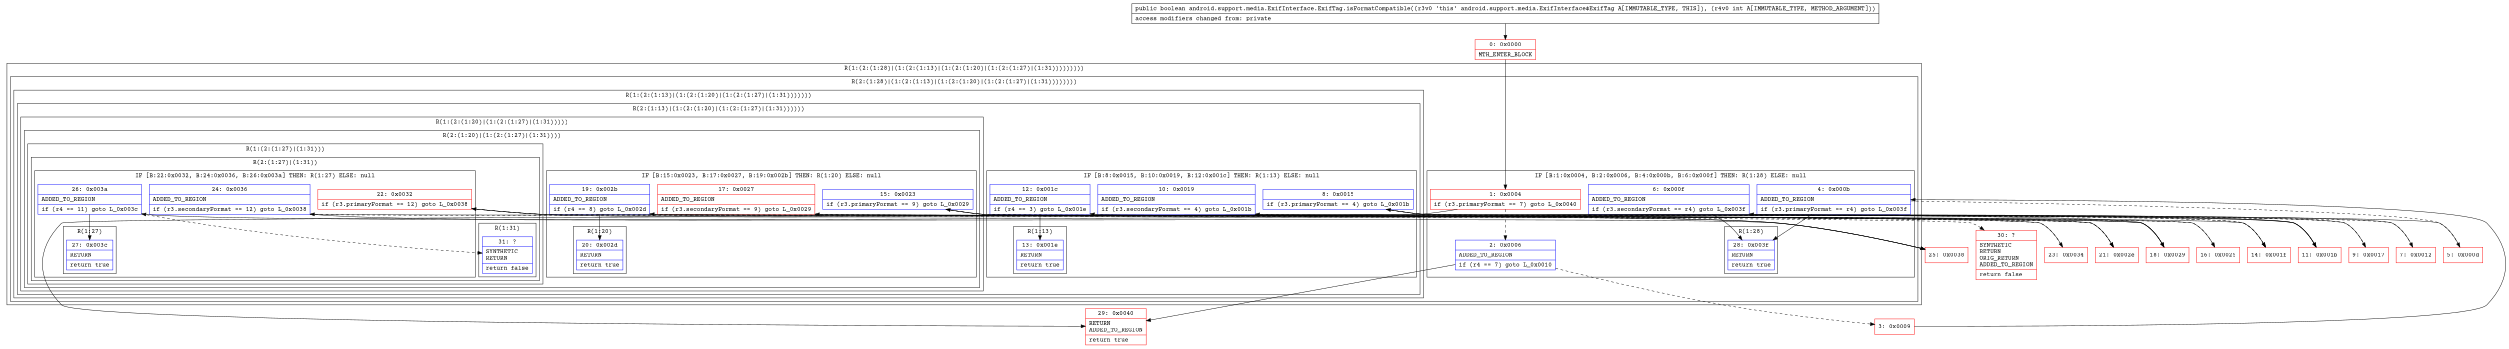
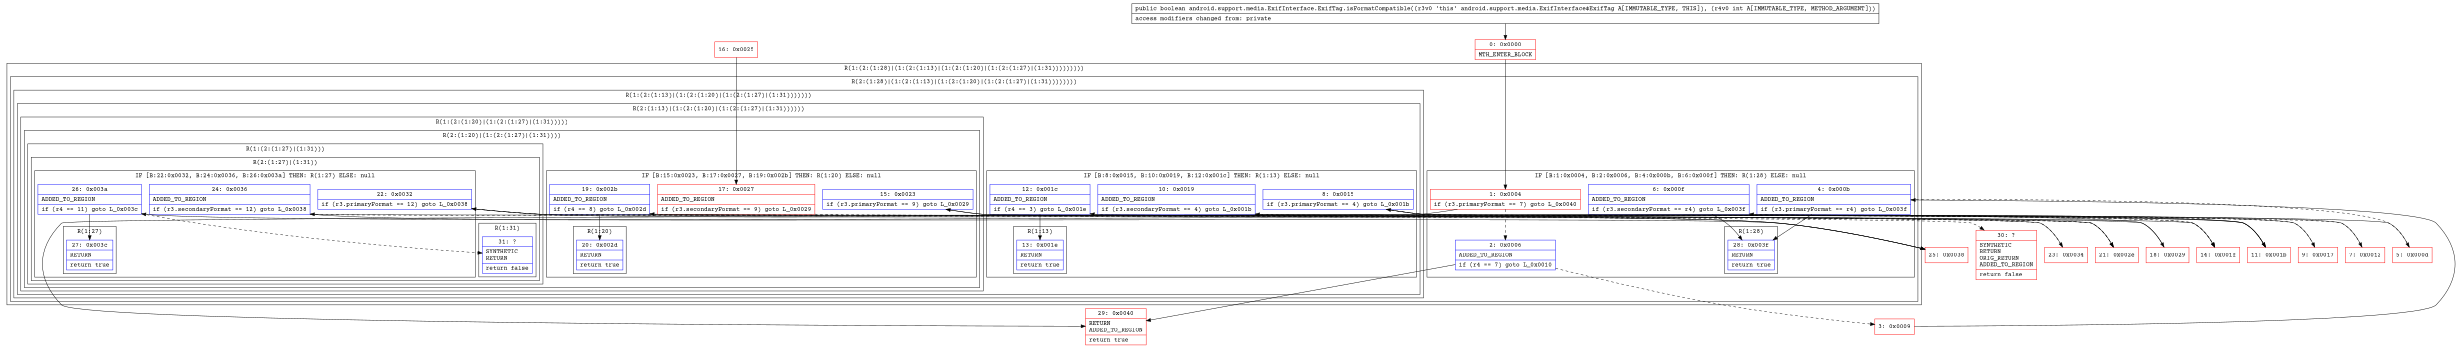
  digraph {
    fontname="Courier Prime"
    node [color=blue fontname="Courier Prime" shape=record]
    edge [fontname="Courier Prime"]
    n1 [label="{28\:\ 0x003f|RETURN\l|return true\l}"]
    n2 [color=red label="{1\:\ 0x0004|if (r3.primaryFormat == 7) goto L_0x0040\l}"]
    n3 [label="{2\:\ 0x0006|ADDED_TO_REGION\l|if (r4 == 7) goto L_0x0010\l}"]
    n4 [label="{4\:\ 0x000b|ADDED_TO_REGION\l|if (r3.primaryFormat == r4) goto L_0x003f\l}"]
    n5 [label="{6\:\ 0x000f|ADDED_TO_REGION\l|if (r3.secondaryFormat == r4) goto L_0x003f\l}"]
    n6 [label="{13\:\ 0x001e|RETURN\l|return true\l}"]
    n7 [label="{8\:\ 0x0015|if (r3.primaryFormat == 4) goto L_0x001b\l}"]
    n8 [label="{10\:\ 0x0019|ADDED_TO_REGION\l|if (r3.secondaryFormat == 4) goto L_0x001b\l}"]
    n9 [label="{12\:\ 0x001c|ADDED_TO_REGION\l|if (r4 == 3) goto L_0x001e\l}"]
    n10 [label="{20\:\ 0x002d|RETURN\l|return true\l}"]
    n11 [label="{15\:\ 0x0023|if (r3.primaryFormat == 9) goto L_0x0029\l}"]
    n12 [color=red label="{17\:\ 0x0027|ADDED_TO_REGION\l|if (r3.secondaryFormat == 9) goto L_0x0029\l}"]
    n13 [label="{19\:\ 0x002b|ADDED_TO_REGION\l|if (r4 == 8) goto L_0x002d\l}"]
    n14 [label="{31\:\ ?|SYNTHETIC\lRETURN\l|return false\l}"]
    n15 [label="{27\:\ 0x003c|RETURN\l|return true\l}"]
-   n16 [color=red label="{22\:\ 0x0032|if (r3.primaryFormat == 12) goto L_0x0038\l}"]
+   n16 [label="{22\:\ 0x0032|if (r3.primaryFormat == 12) goto L_0x0038\l}"]
    n17 [label="{24\:\ 0x0036|ADDED_TO_REGION\l|if (r3.secondaryFormat == 12) goto L_0x0038\l}"]
    n18 [label="{26\:\ 0x003a|ADDED_TO_REGION\l|if (r4 == 11) goto L_0x003c\l}"]
    n19 [color=red label="{29\:\ 0x0040|RETURN\lADDED_TO_REGION\l|return true\l}"]
    n20 [color=red label="{3\:\ 0x0009}"]
    n21 [color=red label="{5\:\ 0x000d}"]
    n22 [color=red label="{7\:\ 0x0012}"]
    n23 [color=red label="{9\:\ 0x0017}"]
    n24 [color=red label="{11\:\ 0x001b}"]
    n25 [color=red label="{14\:\ 0x001f}"]
    n26 [color=red label="{16\:\ 0x0025}"]
    n27 [color=red label="{18\:\ 0x0029}"]
    n28 [color=red label="{21\:\ 0x002e}"]
    n29 [color=red label="{23\:\ 0x0034}"]
    n30 [color=red label="{25\:\ 0x0038}"]
    n31 [color=red label="{30\:\ ?|SYNTHETIC\lRETURN\lORIG_RETURN\lADDED_TO_REGION\l|return false\l}"]
    n32 [color=red label="{0\:\ 0x0000|MTH_ENTER_BLOCK\l}"]
    n33 [label="{public boolean android.support.media.ExifInterface.ExifTag.isFormatCompatible((r3v0 'this' android.support.media.ExifInterface$ExifTag A[IMMUTABLE_TYPE, THIS]), (r4v0 int A[IMMUTABLE_TYPE, METHOD_ARGUMENT]))  | access modifiers changed from: private\l}" color=""]
    subgraph cluster_1 {
      label="R(1:(2:(1:28)|(1:(2:(1:13)|(1:(2:(1:20)|(1:(2:(1:27)|(1:31)))))))))"
      subgraph cluster_2 {
        label="R(2:(1:28)|(1:(2:(1:13)|(1:(2:(1:20)|(1:(2:(1:27)|(1:31))))))))"
        subgraph cluster_3 {
          label="IF [B:1:0x0004, B:2:0x0006, B:4:0x000b, B:6:0x000f] THEN: R(1:28) ELSE: null"
          n2
          n3
          n4
          n5
          subgraph cluster_4 {
            label="R(1:28)"
            n1
          }
        }
        subgraph cluster_5 {
          label="R(1:(2:(1:13)|(1:(2:(1:20)|(1:(2:(1:27)|(1:31)))))))"
          subgraph cluster_6 {
            label="R(2:(1:13)|(1:(2:(1:20)|(1:(2:(1:27)|(1:31))))))"
            subgraph cluster_7 {
              label="IF [B:8:0x0015, B:10:0x0019, B:12:0x001c] THEN: R(1:13) ELSE: null"
              n7
              n8
              n9
              subgraph cluster_8 {
                label="R(1:13)"
                n6
              }
            }
            subgraph cluster_9 {
              label="R(1:(2:(1:20)|(1:(2:(1:27)|(1:31)))))"
              subgraph cluster_10 {
                label="R(2:(1:20)|(1:(2:(1:27)|(1:31))))"
                subgraph cluster_11 {
                  label="IF [B:15:0x0023, B:17:0x0027, B:19:0x002b] THEN: R(1:20) ELSE: null"
                  n11
                  n12
                  n13
                  subgraph cluster_12 {
                    label="R(1:20)"
                    n10
                  }
                }
                subgraph cluster_13 {
                  label="R(1:(2:(1:27)|(1:31)))"
                  subgraph cluster_14 {
                    label="R(2:(1:27)|(1:31))"
                    subgraph cluster_15 {
                      label="R(1:31)"
                      n14
                    }
                    subgraph cluster_16 {
                      label="IF [B:22:0x0032, B:24:0x0036, B:26:0x003a] THEN: R(1:27) ELSE: null"
                      n16
                      n17
                      n18
                      subgraph cluster_17 {
                        label="R(1:27)"
                        n15
                      }
                    }
                  }
                }
              }
            }
          }
        }
      }
    }
    n2 -> n3 [style=dashed]
    n2 -> n19
    n3 -> n19
    n3 -> n20 [style=dashed]
    n4 -> n1
    n4 -> n21 [style=dashed]
    n5 -> n1
    n5 -> n22 [style=dashed]
    n7 -> n23 [style=dashed]
    n7 -> n24
    n8 -> n24
    n8 -> n25 [style=dashed]
    n9 -> n6
    n9 -> n25 [style=dashed]
-   n11 -> n26 [style=dashed]
    n11 -> n27
-   n12 -> n27
    n12 -> n28 [style=dashed]
    n13 -> n10
    n13 -> n28 [style=dashed]
    n16 -> n29 [style=dashed]
    n16 -> n30
    n17 -> n30
    n17 -> n31 [style=dashed]
    n18 -> n14 [style=dashed]
    n18 -> n15
    n20 -> n4
    n21 -> n5
    n22 -> n7
    n23 -> n8
    n24 -> n9
    n25 -> n11
    n26 -> n12
    n27 -> n13
    n28 -> n16
    n29 -> n17
    n30 -> n18
    n32 -> n2
    n33 -> n32
  }
